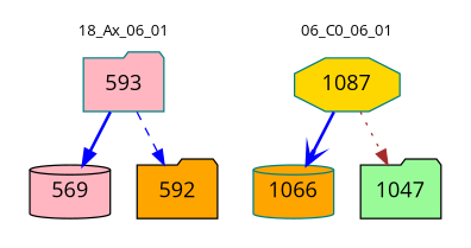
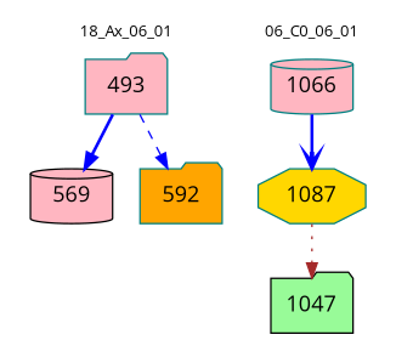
  digraph {
    fontname="Open Sans"
    node [color=teal fillcolor=lightpink fontname="Open Sans" shape=folder style=filled]
    edge [arrowhead=normal color=blue fontname="Open Sans" style=bold]
    n1 [color=black label=569 shape=cylinder]
-   n2 [label=593]
-   n3 [color=black fillcolor=orange label=592]
-   n4 [fillcolor=orange label=1066 shape=cylinder]
+   n2 [label=493]
+   n3 [fillcolor=orange label=592]
+   n4 [label=1066 shape=cylinder]
    n5 [fillcolor=gold label=1087 shape=octagon]
    n6 [color=black fillcolor=palegreen label=1047]
    subgraph cluster_1 {
      color=white
      fontsize=10
      label="18_Ax_06_01"
      n1
      n2
      n3
    }
    subgraph cluster_2 {
      color=white
      fontsize=10
      label="06_C0_06_01"
      n4
      n5
      n6
    }
    n2 -> n1
    n2 -> n3 [style=dashed]
-   n5 -> n4 [arrowhead=vee]
+   n4 -> n5 [arrowhead=vee]
    n5 -> n6 [color=brown style=dotted]
  }
